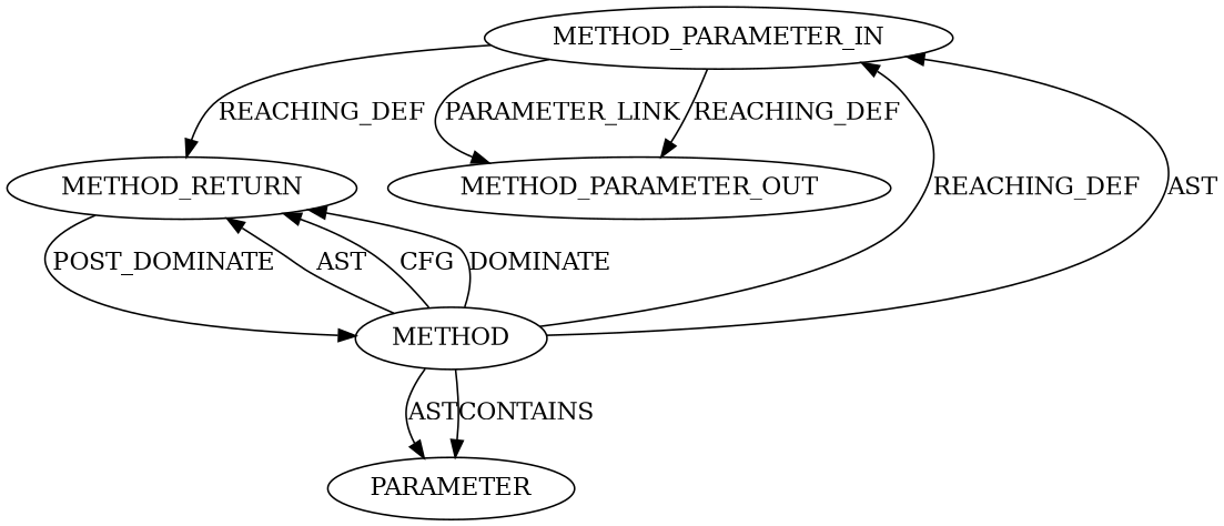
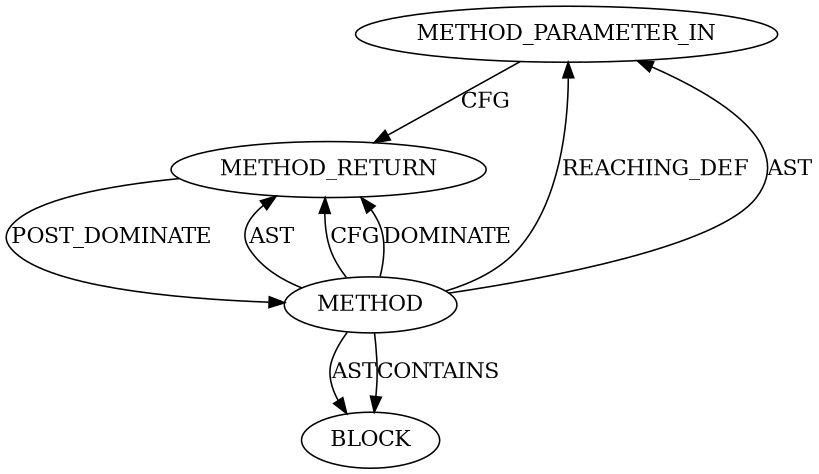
  digraph {
    node [CODE=tls_device_lock COLUMN_NUMBER=24 EVALUATION_STRATEGY=BY_VALUE LINE_NUMBER=53 ORDER=1 TYPE_FULL_NAME=ANY]
    n1 [INDEX=1 IS_VARIADIC=false NAME=tls_device_lock label=METHOD_PARAMETER_IN]
    n2 [CODE=RET COLUMN_NUMBER=8 ORDER=3 TYPE_FULL_NAME=static label=METHOD_RETURN]
-   n3 [INDEX=1 IS_VARIADIC=false NAME=tls_device_lock label=METHOD_PARAMETER_OUT]
    n4 [AST_PARENT_FULL_NAME="tls_device.c:<global>" AST_PARENT_TYPE=TYPE_DECL CODE="static DEFINE_SPINLOCK(tls_device_lock);" COLUMN_NUMBER=8 COLUMN_NUMBER_END=39 FILENAME="tls_device.c" FULL_NAME=DEFINE_SPINLOCK IS_EXTERNAL=false LINE_NUMBER_END=53 NAME=DEFINE_SPINLOCK ORDER=4 SIGNATURE="static DEFINE_SPINLOCK (ANY)" label=METHOD EVALUATION_STRATEGY="" TYPE_FULL_NAME=""]
-   n5 [ARGUMENT_INDEX=-1 CODE="<empty>" ORDER=2 TYPE_FULL_NAME="<empty>" label=PARAMETER COLUMN_NUMBER="" EVALUATION_STRATEGY="" LINE_NUMBER=""]
-   n1 -> n2 [VARIABLE=tls_device_lock label=REACHING_DEF]
-   n1 -> n3 [label=PARAMETER_LINK]
-   n1 -> n3 [VARIABLE=tls_device_lock label=REACHING_DEF]
+   n5 [ARGUMENT_INDEX=-1 CODE="<empty>" ORDER=2 TYPE_FULL_NAME="<empty>" label=BLOCK COLUMN_NUMBER="" EVALUATION_STRATEGY="" LINE_NUMBER=""]
+   n1 -> n2 [VARIABLE=tls_device_lock label=CFG]
    n2 -> n4 [label=POST_DOMINATE]
    n4 -> n1 [label=REACHING_DEF]
    n4 -> n1 [label=AST]
    n4 -> n2 [label=AST]
    n4 -> n2 [label=CFG]
    n4 -> n2 [label=DOMINATE]
    n4 -> n5 [label=AST]
    n4 -> n5 [label=CONTAINS]
  }
